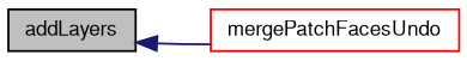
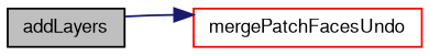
  digraph {
    rankdir=LR
    node [fontname=FreeSans fontsize=10 shape=record]
    n1 [color=black fillcolor=grey75 fontcolor=black height=0.2 label=addLayers style=filled width=0.4]
    n2 [color=red height=0.2 label=mergePatchFacesUndo width=0.4]
-   n1 -> n2 [color=midnightblue dir=back fontname=FreeSans fontsize=10 labelfontname=FreeSans labelfontsize=10 style=solid]
+   n2 -> n1 [color=midnightblue dir=back fontname=FreeSans fontsize=10 labelfontname=FreeSans labelfontsize=10 style=solid]
  }
